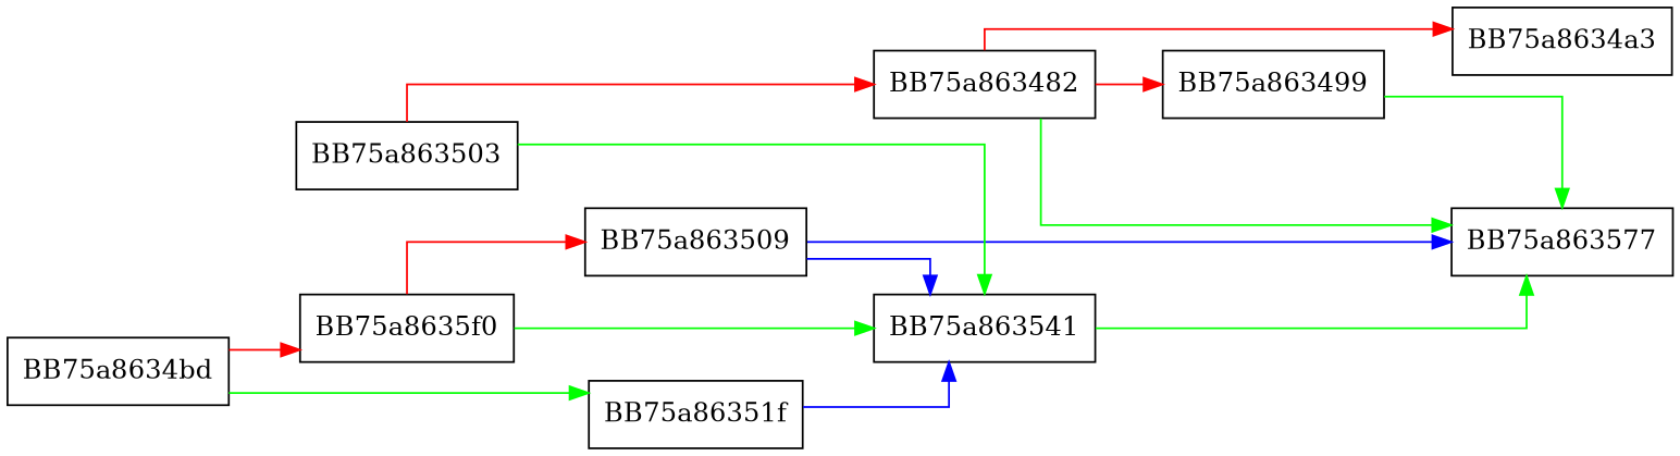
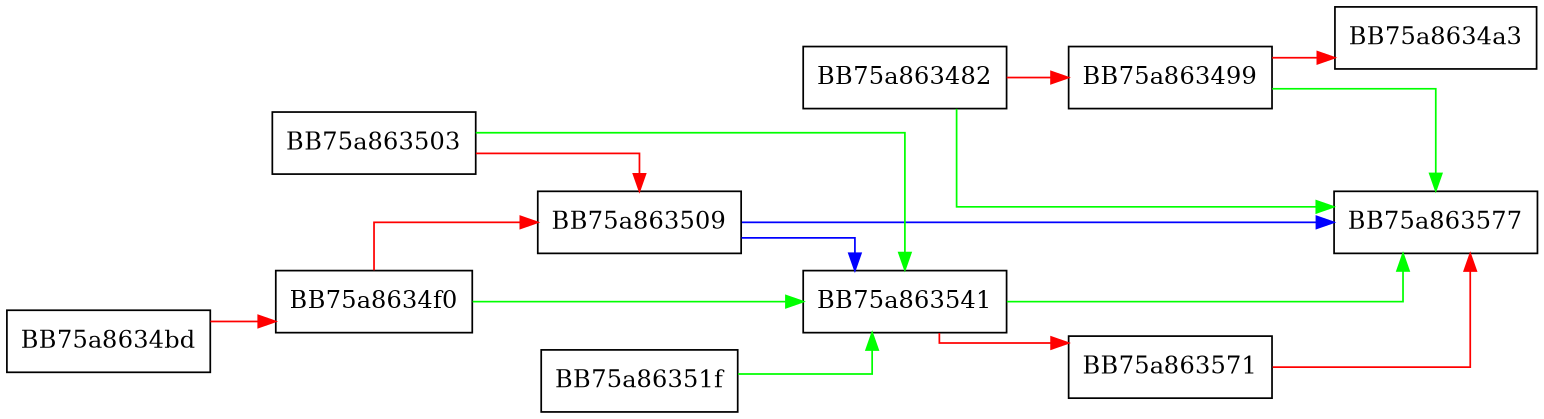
  digraph {
    rankdir=LR
    splines=ortho
    node [shape=box]
    edge [color=red]
    BB75a8634bd
    BB75a86351f
-   BB75a8634f0 [label=BB75a8635f0]
+   BB75a8634f0
    BB75a863482
    BB75a863577
    BB75a863499
    n7 [label=BB75a863541]
    BB75a863509
    BB75a8634a3
+   BB75a863571
    BB75a863503
-   BB75a8634bd -> BB75a86351f [color=green]
    BB75a8634bd -> BB75a8634f0
-   BB75a86351f -> n7 [color=blue]
+   BB75a86351f -> n7 [color=green]
    BB75a8634f0 -> n7 [color=green]
    BB75a8634f0 -> BB75a863509
    BB75a863482 -> BB75a863577 [color=green]
    BB75a863482 -> BB75a863499
    BB75a863499 -> BB75a863577 [color=green]
-   BB75a863482 -> BB75a8634a3
+   BB75a863499 -> BB75a8634a3
    n7 -> BB75a863577 [color=green]
+   n7 -> BB75a863571
    BB75a863509 -> BB75a863577 [color=blue]
    BB75a863509 -> n7 [color=blue]
+   BB75a863571 -> BB75a863577
    BB75a863503 -> n7 [color=green]
-   BB75a863503 -> BB75a863482
+   BB75a863503 -> BB75a863509
  }
